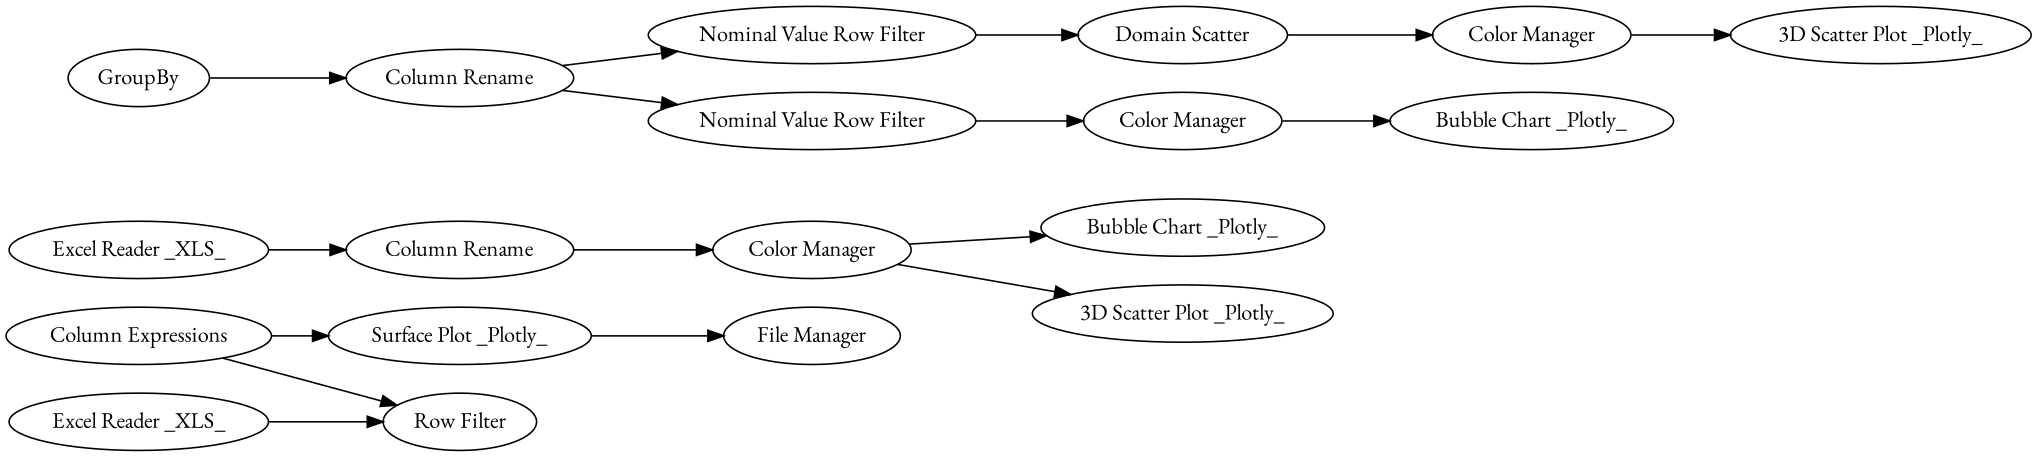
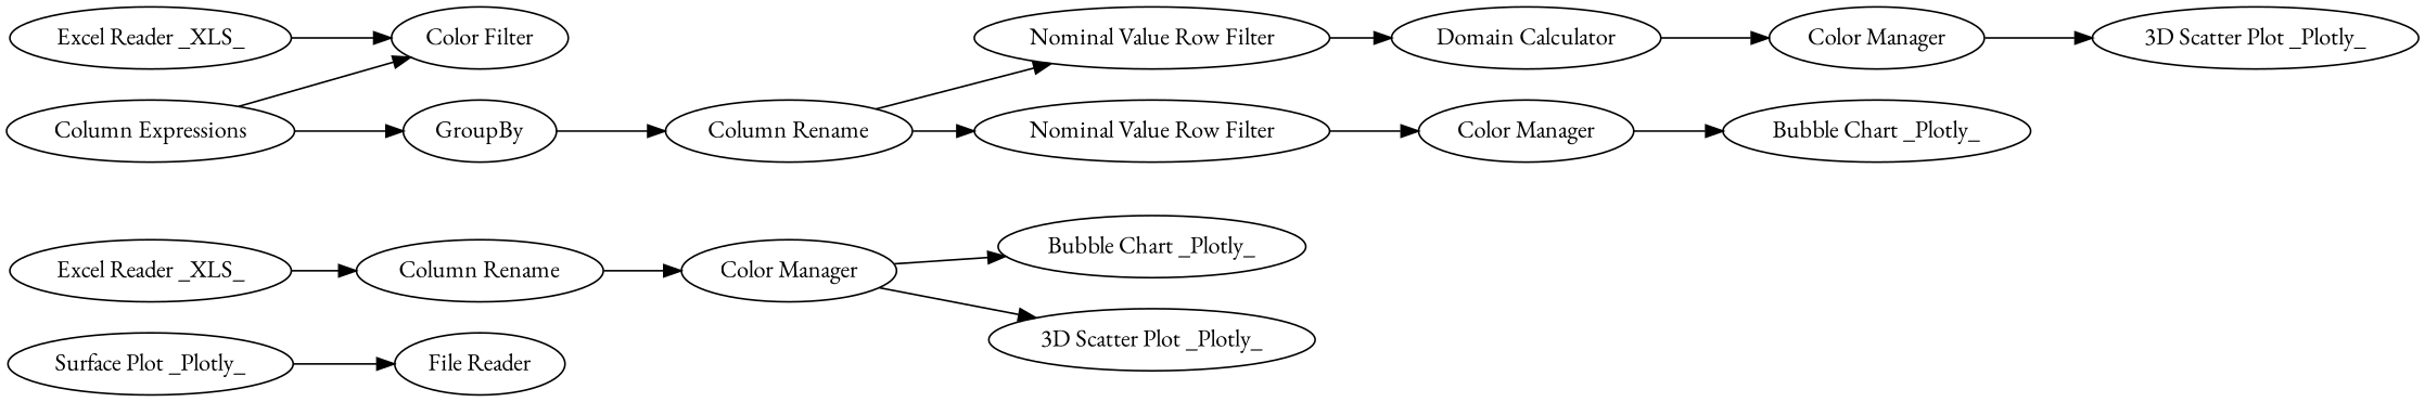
  digraph {
    fontname="EB Garamond"
    rankdir=LR
    node [fontname="EB Garamond"]
    edge [fontname="EB Garamond"]
-   n1 [label="File Manager"]
+   n1 [label="File Reader"]
    n2 [label="Surface Plot _Plotly_"]
    n3 [label="Excel Reader _XLS_"]
    n4 [label="Column Rename"]
    n5 [label="Color Manager"]
    n6 [label="Bubble Chart _Plotly_"]
    n7 [label="3D Scatter Plot _Plotly_"]
    n8 [label="Excel Reader _XLS_"]
-   n9 [label="Row Filter"]
+   n9 [label="Color Filter"]
    n10 [label="Color Manager"]
    n11 [label="3D Scatter Plot _Plotly_"]
-   n12 [label="Domain Scatter"]
+   n12 [label="Domain Calculator"]
    n13 [label=GroupBy]
    n14 [label="Column Rename"]
    n15 [label="Nominal Value Row Filter"]
    n16 [label="Nominal Value Row Filter"]
    n17 [label="Column Expressions"]
    n18 [label="Bubble Chart _Plotly_"]
    n19 [label="Color Manager"]
    n2 -> n1
    n3 -> n4
    n4 -> n5
    n5 -> n6
    n5 -> n7
    n8 -> n9
    n10 -> n11
    n12 -> n10
    n13 -> n14
    n14 -> n15
    n14 -> n16
    n15 -> n12
    n16 -> n19
    n17 -> n9
-   n17 -> n2
+   n17 -> n13
    n19 -> n18
  }
